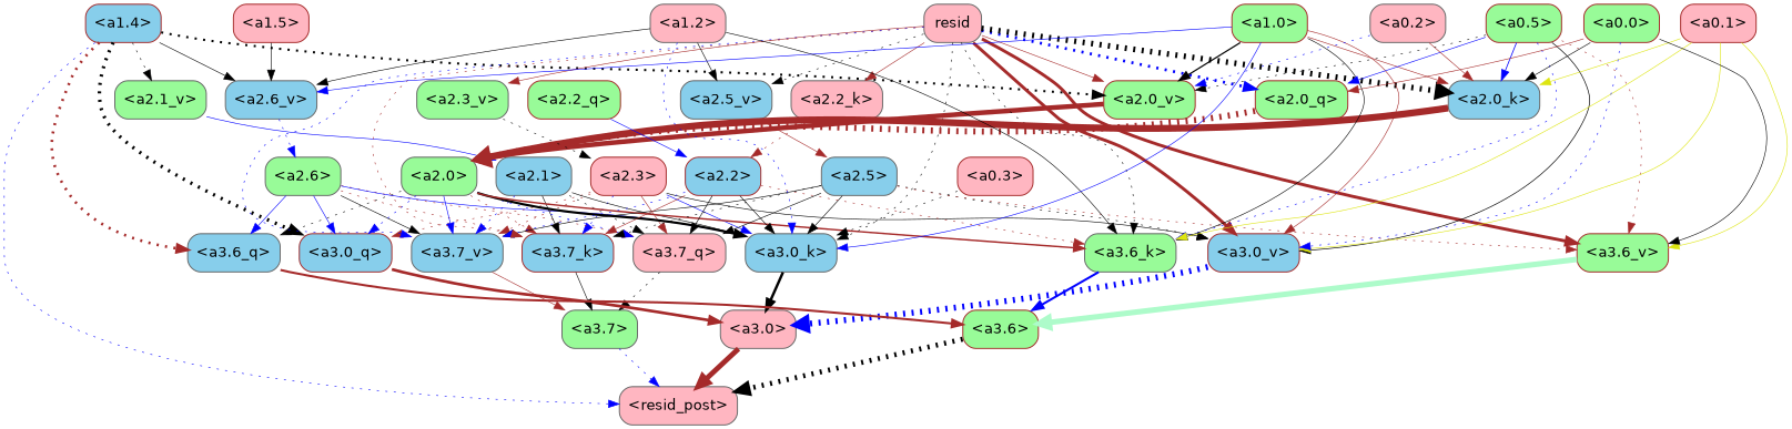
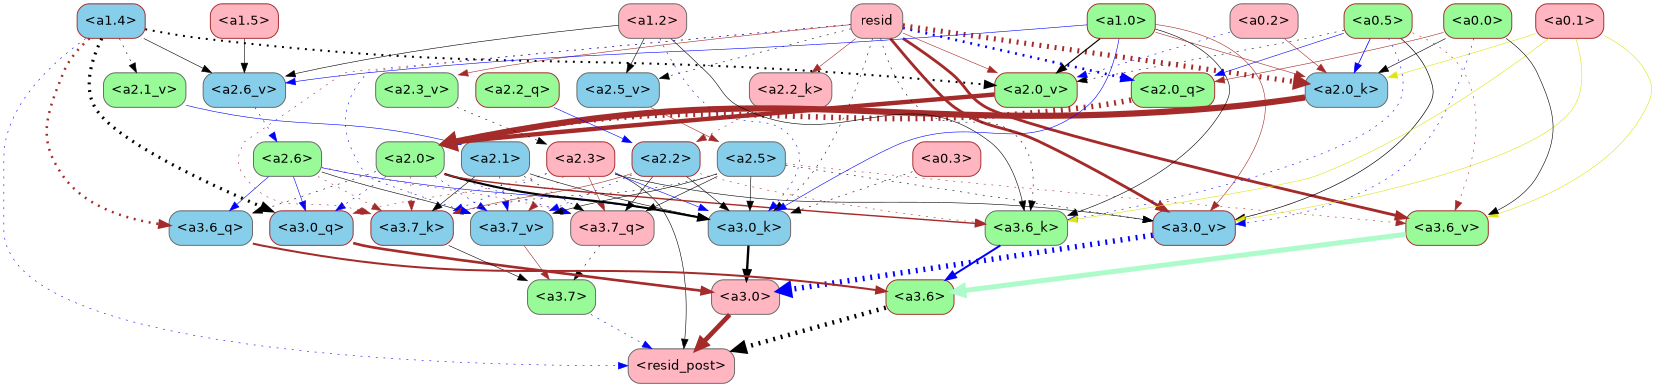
  strict digraph {
    splines=true
    node [color=gray40 fillcolor=palegreen fontname=Helvetica shape=box style="filled, rounded"]
    edge [color=black penwidth=0.6 style=bold]
    "<resid_post>" [fillcolor=lightpink]
    "<a3.7>"
    "<a3.6>" [color=brown]
    "<a3.0>" [fillcolor=lightpink]
    "<a2.3>" [color=brown fillcolor=lightpink]
    "<a3.7_q>" [fillcolor=lightpink]
    "<a3.0_q>" [color=brown fillcolor=skyblue]
    "<a3.7_k>" [color=brown fillcolor=skyblue]
    "<a3.0_k>" [fillcolor=skyblue]
    "<a3.7_v>" [fillcolor=skyblue]
    "<a3.0_v>" [color=brown fillcolor=skyblue]
    "<a1.4>" [color=brown fillcolor=skyblue]
    "<a3.6_q>" [fillcolor=skyblue]
    "<a2.6_v>" [fillcolor=skyblue]
    "<a2.1_v>"
    "<a2.0_v>" [color=brown]
    "<a2.6>"
    "<a2.1>" [fillcolor=skyblue]
    "<a2.0>"
    "<a3.6_k>"
    "<a3.6_v>" [color=brown]
    "<a2.5>" [fillcolor=skyblue]
    "<a2.2>" [color=brown fillcolor=skyblue]
    n24 [fillcolor=lightpink label=resid]
    "<a2.0_q>" [color=brown]
    "<a2.2_k>" [fillcolor=lightpink]
    "<a2.0_k>" [fillcolor=skyblue]
    "<a2.5_v>" [fillcolor=skyblue]
    "<a2.3_v>"
    "<a1.2>" [fillcolor=lightpink]
    "<a1.0>" [color=brown]
    "<a0.5>" [color=brown]
    "<a0.1>" [color=brown fillcolor=lightpink]
    "<a0.3>" [color=brown fillcolor=lightpink]
    "<a0.0>" [color=brown]
    "<a2.2_q>" [color=brown]
    "<a0.2>" [fillcolor=lightpink]
    "<a1.5>" [color=brown fillcolor=lightpink]
    "<a3.7>" -> "<resid_post>" [color=blue style=dotted]
    "<a3.6>" -> "<resid_post>" [penwidth=4.751612067222595 style=dotted]
    "<a3.0>" -> "<resid_post>" [color=brown penwidth=4.884142994880676]
+   "<a2.3>" -> "<resid_post>"
    "<a2.3>" -> "<a3.7_q>" [color=brown]
    "<a2.3>" -> "<a3.0_q>" [color=brown style=dotted]
    "<a2.3>" -> "<a3.7_k>" [color=blue style=dotted]
    "<a2.3>" -> "<a3.0_k>" [color=blue]
    "<a2.3>" -> "<a3.7_v>" [color=brown style=dotted]
    "<a2.3>" -> "<a3.0_v>"
    "<a3.7_q>" -> "<a3.7>" [style=dotted]
    "<a3.0_q>" -> "<a3.0>" [color=brown penwidth=2.7421876192092896]
    "<a3.7_k>" -> "<a3.7>"
    "<a3.0_k>" -> "<a3.0>" [penwidth=2.476402521133423]
    "<a3.7_v>" -> "<a3.7>" [color=brown]
    "<a3.0_v>" -> "<a3.0>" [color=blue penwidth=5.652270674705505 style=dotted]
    "<a1.4>" -> "<resid_post>" [color=blue style=dotted]
    "<a1.4>" -> "<a3.0_q>" [penwidth=3.3040847778320312 style=dotted]
    "<a1.4>" -> "<a3.6_q>" [color=brown penwidth=2.6469622254371643 style=dotted]
    "<a1.4>" -> "<a2.6_v>"
    "<a1.4>" -> "<a2.1_v>" [style=dotted]
    "<a1.4>" -> "<a2.0_v>" [penwidth=2.1286070346832275 style=dotted]
    "<a3.6_q>" -> "<a3.6>" [color=brown penwidth=2.091020345687866]
    "<a2.6_v>" -> "<a2.6>" [color=blue style=dotted]
    "<a2.1_v>" -> "<a2.1>" [color=blue]
    "<a2.0_v>" -> "<a2.0>" [color=brown penwidth=4.5950857400894165]
    "<a2.6>" -> "<a3.7_q>" [color=brown style=dotted]
    "<a2.6>" -> "<a3.0_q>" [color=blue]
    "<a2.6>" -> "<a3.7_k>" [color=brown style=dotted]
    "<a2.6>" -> "<a3.0_k>" [color=blue]
    "<a2.6>" -> "<a3.7_v>"
    "<a2.6>" -> "<a3.6_q>" [color=blue]
    "<a2.1>" -> "<a3.7_q>" [style=dotted]
    "<a2.1>" -> "<a3.7_k>"
    "<a2.1>" -> "<a3.0_k>"
    "<a2.1>" -> "<a3.7_v>" [color=blue style=dotted]
    "<a2.0>" -> "<a3.7_q>" [color=blue style=dotted]
    "<a2.0>" -> "<a3.0_q>" [color=blue style=dotted]
    "<a2.0>" -> "<a3.7_k>" [color=brown style=dotted]
    "<a2.0>" -> "<a3.0_k>" [penwidth=2.2137351036071777]
-   "<a2.0>" -> "<a3.7_v>" [color=blue]
+   "<a2.0>" -> "<a3.7_v>" [color=blue style=dotted]
    "<a2.0>" -> "<a3.6_q>" [style=dotted]
    "<a2.0>" -> "<a3.6_k>" [color=brown penwidth=1.4757367372512817]
    "<a3.6_k>" -> "<a3.6>" [color=blue penwidth=2.048597991466522]
    "<a3.6_v>" -> "<a3.6>" [color="#adfbca" penwidth=5.2550448179244995 style=""]
    "<a2.5>" -> "<a3.7_q>"
    "<a2.5>" -> "<a3.7_k>" [style=dotted]
    "<a2.5>" -> "<a3.0_k>"
    "<a2.5>" -> "<a3.7_v>"
    "<a2.5>" -> "<a3.0_v>" [style=dotted]
    "<a2.5>" -> "<a3.6_v>" [color=brown style=dotted]
    "<a2.2>" -> "<a3.7_q>"
    "<a2.2>" -> "<a3.7_k>" [color=brown]
    "<a2.2>" -> "<a3.0_k>"
    "<a2.2>" -> "<a3.7_v>" [color=blue style=dotted]
    "<a2.2>" -> "<a3.6_k>" [color=brown style=dotted]
    n24 -> "<a3.7_k>" [color=brown style=dotted]
    n24 -> "<a3.0_k>" [style=dotted]
    n24 -> "<a3.7_v>" [color=blue style=dotted]
    n24 -> "<a3.0_v>" [color=brown penwidth=2.972973108291626]
    n24 -> "<a2.0_v>" [color=brown]
    n24 -> "<a3.6_k>" [style=dotted]
    n24 -> "<a3.6_v>" [color=brown penwidth=2.9582033157348633]
    n24 -> "<a2.0_q>" [color=blue penwidth=2.7699792869389057 style=dotted]
    n24 -> "<a2.2_k>" [color=brown]
-   n24 -> "<a2.0_k>" [penwidth=5.362775564193726 style=dotted]
+   n24 -> "<a2.0_k>" [color=brown penwidth=5.362775564193726 style=dotted]
    n24 -> "<a2.5_v>" [style=dotted]
    n24 -> "<a2.3_v>" [color=brown]
    "<a2.0_q>" -> "<a2.0>" [color=brown penwidth=5.819834470748901 style=dotted]
    "<a2.2_k>" -> "<a2.2>" [color=brown style=dotted]
    "<a2.0_k>" -> "<a2.0>" [color=brown penwidth=6.470837593078613]
    "<a2.5_v>" -> "<a2.5>" [color=brown]
    "<a2.3_v>" -> "<a2.3>" [style=dotted]
    "<a1.2>" -> "<a3.0_k>" [color=blue style=dotted]
    "<a1.2>" -> "<a2.6_v>"
    "<a1.2>" -> "<a3.6_k>"
    "<a1.2>" -> "<a2.5_v>"
    "<a1.0>" -> "<a3.0_k>" [color=blue]
    "<a1.0>" -> "<a3.0_v>" [color=brown]
    "<a1.0>" -> "<a2.6_v>" [color=blue]
    "<a1.0>" -> "<a2.0_v>" [penwidth=1.2240618467330933]
    "<a1.0>" -> "<a3.6_k>"
    "<a1.0>" -> "<a2.0_k>" [color=brown]
    "<a0.5>" -> "<a3.0_v>" [penwidth=0.6790935099124908]
    "<a0.5>" -> "<a2.0_v>" [style=dotted]
    "<a0.5>" -> "<a3.6_k>" [color=blue style=dotted]
    "<a0.5>" -> "<a3.6_v>" [color=brown style=dotted]
    "<a0.5>" -> "<a2.0_q>" [color=blue]
    "<a0.5>" -> "<a2.0_k>" [color=blue penwidth=0.7897988557815552]
    "<a0.1>" -> "<a3.0_v>" [color="#dde510" style=""]
    "<a0.1>" -> "<a3.6_k>" [color="#dde510" style=""]
    "<a0.1>" -> "<a3.6_v>" [color="#dde510" style=""]
    "<a0.1>" -> "<a2.0_k>" [color="#dde510" style=""]
    "<a0.3>" -> "<a3.0_k>" [style=dotted]
    "<a0.0>" -> "<a3.0_v>" [color=blue style=dotted]
    "<a0.0>" -> "<a3.6_v>"
    "<a0.0>" -> "<a2.0_q>" [color=brown]
    "<a0.0>" -> "<a2.0_k>"
    "<a2.2_q>" -> "<a2.2>" [color=blue]
    "<a0.2>" -> "<a2.0_v>" [color=blue style=dotted]
    "<a0.2>" -> "<a2.0_k>" [color=brown]
    "<a1.5>" -> "<a2.6_v>"
  }
